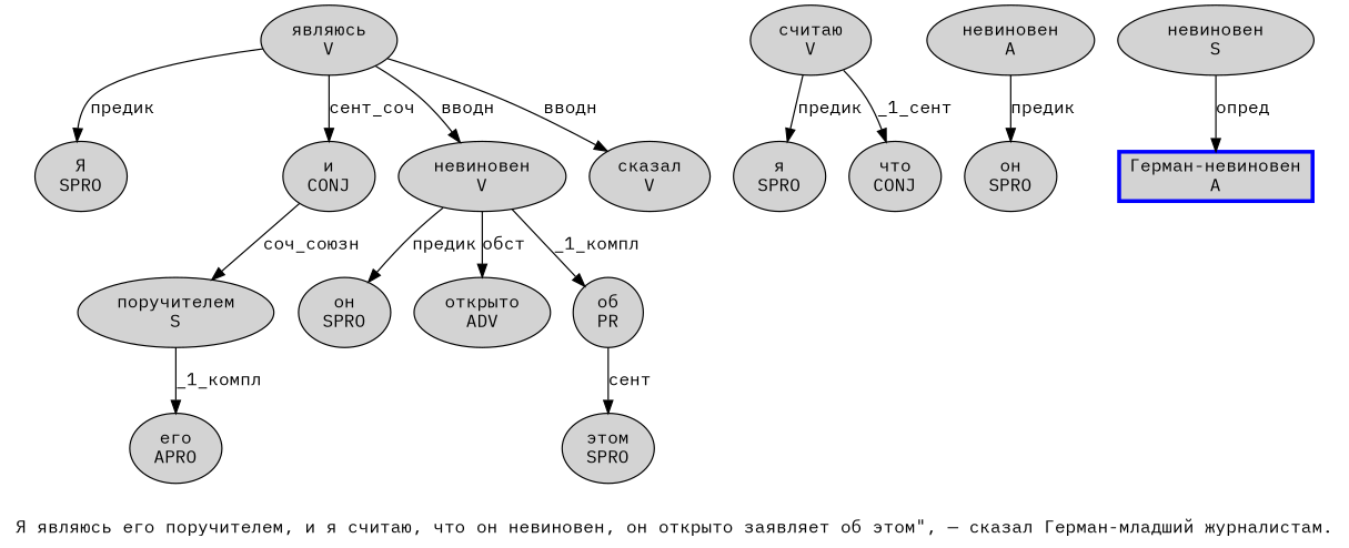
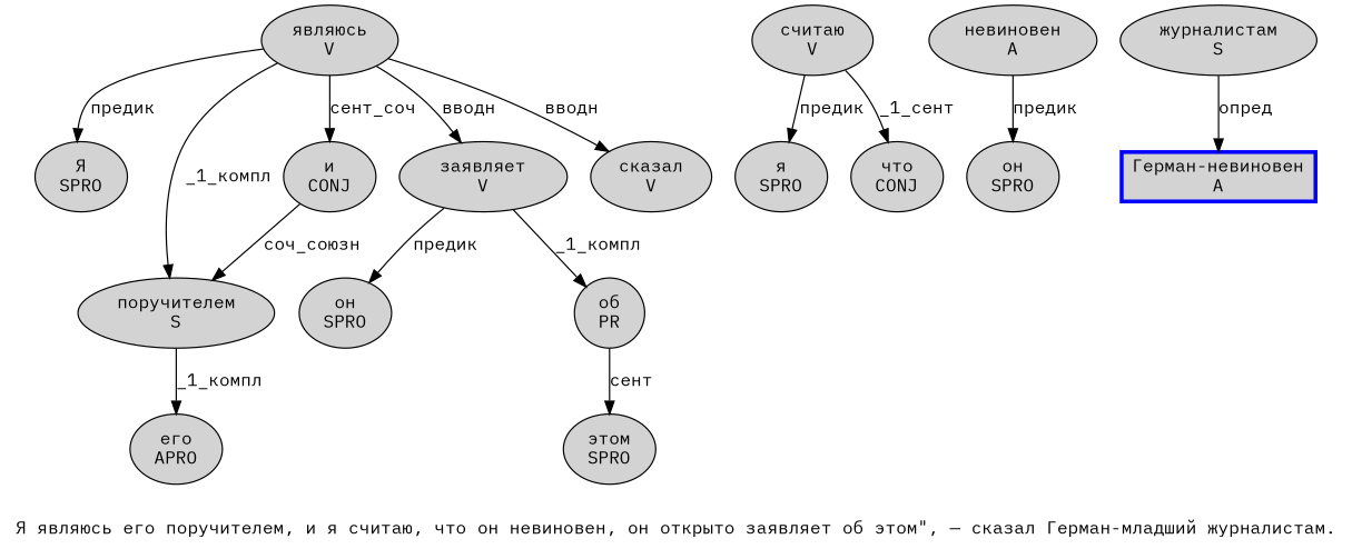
  digraph {
    fontname="IBM Plex Mono"
    label="Я являюсь его поручителем, и я считаю, что он невиновен, он открыто заявляет об этом\", — сказал Герман-младший журналистам."
    node [fillcolor=lightgray fontname="IBM Plex Mono" penwidth=1 shape=ellipse style=filled]
    edge [fontname="IBM Plex Mono"]
    n1 [label="Я\nSPRO"]
    n2 [label="являюсь\nV"]
    n3 [label="поручителем\nS"]
    n4 [label="и\nCONJ"]
-   n5 [label="невиновен\nV"]
+   n5 [label="заявляет\nV"]
    n6 [label="сказал\nV"]
    n7 [label="его\nAPRO"]
    n8 [label="он\nSPRO"]
-   n9 [label="открыто\nADV"]
    n10 [label="об\nPR"]
    n11 [label="считаю\nV"]
    n12 [label="я\nSPRO"]
    n13 [label="что\nCONJ"]
    n14 [label="невиновен\nA"]
    n15 [label="он\nSPRO"]
    n16 [label="этом\nSPRO"]
-   n17 [label="невиновен\nS"]
+   n17 [label="журналистам\nS"]
    n18 [color=blue label="Герман-невиновен\nA" penwidth=3 shape=box]
    n2 -> n1 [label="предик"]
+   n2 -> n3 [label="_1_компл"]
    n2 -> n4 [label="сент_соч"]
    n2 -> n5 [label="вводн"]
    n2 -> n6 [label="вводн"]
    n3 -> n7 [label="_1_компл"]
    n4 -> n3 [label="соч_союзн"]
    n5 -> n8 [label="предик"]
-   n5 -> n9 [label="обст"]
    n5 -> n10 [label="_1_компл"]
    n10 -> n16 [label="сент"]
    n11 -> n12 [label="предик"]
    n11 -> n13 [label="_1_сент"]
    n14 -> n15 [label="предик"]
    n17 -> n18 [label="опред"]
  }
